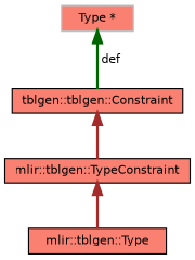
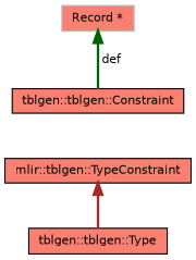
  digraph {
    node [color=black fillcolor=salmon fontname=Helvetica fontsize=10 shape=record style=filled]
    edge [color=brown dir=back fontname=Helvetica fontsize=10 labelfontname=Helvetica labelfontsize=10 style=bold]
-   n1 [fontcolor=black height=0.2 label="mlir::tblgen::Type" width=0.4]
+   n1 [fontcolor=black height=0.2 label="tblgen::tblgen::Type" width=0.4]
    n2 [height=0.2 label="mlir::tblgen::TypeConstraint" width=0.4]
    n3 [height=0.2 label="tblgen::tblgen::Constraint" width=0.4]
-   n4 [color=grey75 height=0.2 label="Type *" width=0.4]
+   n4 [color=grey75 height=0.2 label="Record *" width=0.4]
    n2 -> n1
-   n3 -> n2
    n4 -> n3 [color=darkgreen label=" def"]
  }
